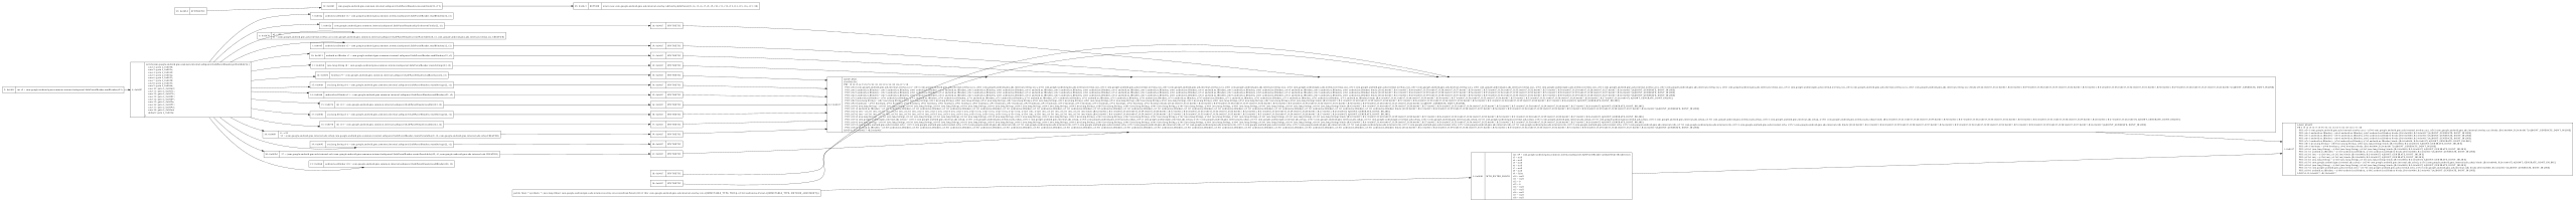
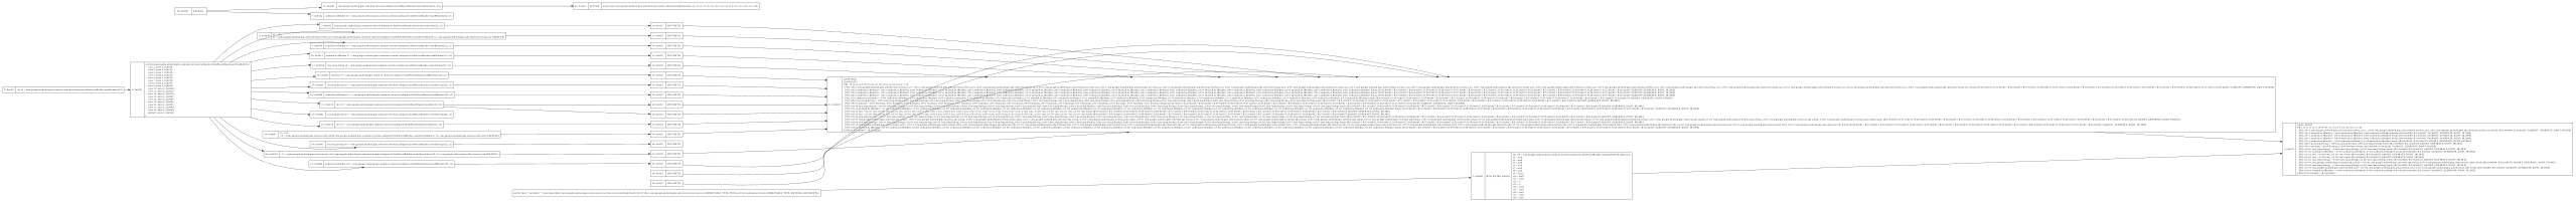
  digraph {
    fontname="PT Serif"
    rankdir=LR
    node [fontname="PT Serif" shape=record]
    edge [fontname="PT Serif"]
    n1 [label="{0\:\ 0x0000|MTH_ENTER_BLOCK\l|int r19 = com.google.android.gms.common.internal.safeparcel.SafeParcelReader.validateObjectHeader(r22)\lr3 = null\lr4 = null\lr5 = null\lr6 = null\lr7 = null\lr8 = null\lr9 = false\lr10 = null\lr11 = null\lr12 = 0\lr13 = 0\lr14 = null\lr15 = null\lr16 = null\lr17 = null\lr18 = null\l}"]
    n2 [label="{1\:\ 0x0017|LOOP_START\lPHI: r3 r4 r5 r6 r7 r8 r9 r10 r11 r12 r13 r14 r15 r16 r17 r18 \l  PHI: (r3v1 com.google.android.gms.ads.internal.overlay.zzc) = (r3v0 com.google.android.gms.ads.internal.overlay.zzc), (r3v2 com.google.android.gms.ads.internal.overlay.zzc) binds: [B:0:0x0000, B:24:0x0017] A[DONT_GENERATE, DONT_INLINE]\l  PHI: (r4v1 android.os.IBinder) = (r4v0 android.os.IBinder), (r4v2 android.os.IBinder) binds: [B:0:0x0000, B:24:0x0017] A[DONT_GENERATE, DONT_INLINE]\l  PHI: (r5v1 android.os.IBinder) = (r5v0 android.os.IBinder), (r5v2 android.os.IBinder) binds: [B:0:0x0000, B:24:0x0017] A[DONT_GENERATE, DONT_INLINE]\l  PHI: (r6v1 android.os.IBinder) = (r6v0 android.os.IBinder), (r6v2 android.os.IBinder) binds: [B:0:0x0000, B:24:0x0017] A[DONT_GENERATE, DONT_INLINE]\l  PHI: (r7v1 android.os.IBinder) = (r7v0 android.os.IBinder), (r7v2 android.os.IBinder) binds: [B:0:0x0000, B:24:0x0017] A[DONT_GENERATE, DONT_INLINE]\l  PHI: (r8v1 java.lang.String) = (r8v0 java.lang.String), (r8v2 java.lang.String) binds: [B:0:0x0000, B:24:0x0017] A[DONT_GENERATE, DONT_INLINE]\l  PHI: (r9v1 boolean) = (r9v0 boolean), (r9v2 boolean) binds: [B:0:0x0000, B:24:0x0017] A[DONT_GENERATE, DONT_INLINE]\l  PHI: (r10v1 java.lang.String) = (r10v0 java.lang.String), (r10v2 java.lang.String) binds: [B:0:0x0000, B:24:0x0017] A[DONT_GENERATE, DONT_INLINE]\l  PHI: (r11v1 android.os.IBinder) = (r11v0 android.os.IBinder), (r11v2 android.os.IBinder) binds: [B:0:0x0000, B:24:0x0017] A[DONT_GENERATE, DONT_INLINE]\l  PHI: (r12v1 int) = (r12v0 int), (r12v2 int) binds: [B:0:0x0000, B:24:0x0017] A[DONT_GENERATE, DONT_INLINE]\l  PHI: (r13v1 int) = (r13v0 int), (r13v2 int) binds: [B:0:0x0000, B:24:0x0017] A[DONT_GENERATE, DONT_INLINE]\l  PHI: (r14v1 java.lang.String) = (r14v0 java.lang.String), (r14v2 java.lang.String) binds: [B:0:0x0000, B:24:0x0017] A[DONT_GENERATE, DONT_INLINE]\l  PHI: (r15v1 com.google.android.gms.internal.ads.zzbaj) = (r15v0 com.google.android.gms.internal.ads.zzbaj), (r15v2 com.google.android.gms.internal.ads.zzbaj) binds: [B:0:0x0000, B:24:0x0017] A[DONT_GENERATE, DONT_INLINE]\l  PHI: (r16v1 java.lang.String) = (r16v0 java.lang.String), (r16v2 java.lang.String) binds: [B:0:0x0000, B:24:0x0017] A[DONT_GENERATE, DONT_INLINE]\l  PHI: (r17v1 com.google.android.gms.ads.internal.zzh) = (r17v0 com.google.android.gms.ads.internal.zzh), (r17v2 com.google.android.gms.ads.internal.zzh) binds: [B:0:0x0000, B:24:0x0017] A[DONT_GENERATE, DONT_INLINE]\l  PHI: (r18v1 android.os.IBinder) = (r18v0 android.os.IBinder), (r18v2 android.os.IBinder) binds: [B:0:0x0000, B:24:0x0017] A[DONT_GENERATE, DONT_INLINE]\lLOOP:0: B:1:0x0017\-\>B:24:0x0017\l}"]
    n3 [label="{3\:\ 0x001f|int r2 = com.google.android.gms.common.internal.safeparcel.SafeParcelReader.readHeader(r22)\l}"]
    n4 [label="{4\:\ 0x0027|switch(com.google.android.gms.common.internal.safeparcel.SafeParcelReader.getFieldId(r2)) \{\l    case 2: goto L_0x0030;\l    case 3: goto L_0x003c;\l    case 4: goto L_0x0043;\l    case 5: goto L_0x004a;\l    case 6: goto L_0x0051;\l    case 7: goto L_0x0058;\l    case 8: goto L_0x005f;\l    case 9: goto L_0x0066;\l    case 10: goto L_0x006d;\l    case 11: goto L_0x0074;\l    case 12: goto L_0x007b;\l    case 13: goto L_0x0082;\l    case 14: goto L_0x0089;\l    case 15: goto L_0x002a;\l    case 16: goto L_0x0095;\l    case 17: goto L_0x009d;\l    case 18: goto L_0x00ad;\l    default: goto L_0x002a;\l\}\l}"]
-   n5 [label="{25\:\ 0x00b5|SYNTHETIC\l}"]
+   n5 [label="{25\:\ 0x00b5|METHOD\l}"]
    n6 [label="{22\:\ 0x00b5|com.google.android.gms.common.internal.safeparcel.SafeParcelReader.ensureAtEnd(r22, r19)\l}"]
    n7 [label="{5\:\ 0x002a|com.google.android.gms.common.internal.safeparcel.SafeParcelReader.skipUnknownField(r22, r2)\l}"]
    n8 [label="{6\:\ 0x0030|r0 = r22\lr3 = (com.google.android.gms.ads.internal.overlay.zzc) com.google.android.gms.common.internal.safeparcel.SafeParcelReader.createParcelable(r0, r2, com.google.android.gms.ads.internal.overlay.zzc.CREATOR)\l}"]
    n9 [label="{8\:\ 0x0043|android.os.IBinder r5 = com.google.android.gms.common.internal.safeparcel.SafeParcelReader.readIBinder(r22, r2)\l}"]
    n10 [label="{9\:\ 0x004a|android.os.IBinder r6 = com.google.android.gms.common.internal.safeparcel.SafeParcelReader.readIBinder(r22, r2)\l}"]
    n11 [label="{10\:\ 0x0051|android.os.IBinder r7 = com.google.android.gms.common.internal.safeparcel.SafeParcelReader.readIBinder(r22, r2)\l}"]
    n12 [label="{11\:\ 0x0058|java.lang.String r8 = com.google.android.gms.common.internal.safeparcel.SafeParcelReader.createString(r22, r2)\l}"]
    n13 [label="{12\:\ 0x005f|boolean r9 = com.google.android.gms.common.internal.safeparcel.SafeParcelReader.readBoolean(r22, r2)\l}"]
    n14 [label="{13\:\ 0x0066|java.lang.String r10 = com.google.android.gms.common.internal.safeparcel.SafeParcelReader.createString(r22, r2)\l}"]
    n15 [label="{14\:\ 0x006d|android.os.IBinder r11 = com.google.android.gms.common.internal.safeparcel.SafeParcelReader.readIBinder(r22, r2)\l}"]
    n16 [label="{15\:\ 0x0074|int r12 = com.google.android.gms.common.internal.safeparcel.SafeParcelReader.readInt(r22, r2)\l}"]
    n17 [label="{16\:\ 0x007b|int r13 = com.google.android.gms.common.internal.safeparcel.SafeParcelReader.readInt(r22, r2)\l}"]
    n18 [label="{17\:\ 0x0082|java.lang.String r14 = com.google.android.gms.common.internal.safeparcel.SafeParcelReader.createString(r22, r2)\l}"]
    n19 [label="{18\:\ 0x0089|r0 = r22\lr15 = (com.google.android.gms.internal.ads.zzbaj) com.google.android.gms.common.internal.safeparcel.SafeParcelReader.createParcelable(r0, r2, com.google.android.gms.internal.ads.zzbaj.CREATOR)\l}"]
    n20 [label="{19\:\ 0x0095|java.lang.String r16 = com.google.android.gms.common.internal.safeparcel.SafeParcelReader.createString(r22, r2)\l}"]
    n21 [label="{20\:\ 0x009d|r17 = (com.google.android.gms.ads.internal.zzh) com.google.android.gms.common.internal.safeparcel.SafeParcelReader.createParcelable(r22, r2, com.google.android.gms.ads.internal.zzh.CREATOR)\l}"]
    n22 [label="{21\:\ 0x00ad|android.os.IBinder r18 = com.google.android.gms.common.internal.safeparcel.SafeParcelReader.readIBinder(r22, r2)\l}"]
    n23 [label="{26\:\ 0x0017|SYNTHETIC\l}"]
+   n24 [label="{27\:\ 0x0017|SYNTHETIC\l}"]
    n25 [label="{29\:\ 0x0017|SYNTHETIC\l}"]
    n26 [label="{31\:\ 0x0017|SYNTHETIC\l}"]
    n27 [label="{32\:\ 0x0017|SYNTHETIC\l}"]
    n28 [label="{33\:\ 0x0017|SYNTHETIC\l}"]
    n29 [label="{34\:\ 0x0017|SYNTHETIC\l}"]
    n30 [label="{35\:\ 0x0017|SYNTHETIC\l}"]
    n31 [label="{36\:\ 0x0017|SYNTHETIC\l}"]
    n32 [label="{37\:\ 0x0017|SYNTHETIC\l}"]
    n33 [label="{38\:\ 0x0017|SYNTHETIC\l}"]
    n34 [label="{39\:\ 0x0017|SYNTHETIC\l}"]
    n35 [label="{40\:\ 0x0017|SYNTHETIC\l}"]
    n36 [label="{41\:\ 0x0017|SYNTHETIC\l}"]
+   n37 [label="{42\:\ 0x0017|SYNTHETIC\l}"]
    n38 [label="{24\:\ 0x0017|LOOP_END\lSYNTHETIC\lPHI: r3 r4 r5 r6 r7 r8 r9 r10 r11 r12 r13 r14 r15 r16 r17 r18 \l  PHI: (r3v2 com.google.android.gms.ads.internal.overlay.zzc) = (r3v1 com.google.android.gms.ads.internal.overlay.zzc), (r3v1 com.google.android.gms.ads.internal.overlay.zzc), (r3v1 com.google.android.gms.ads.internal.overlay.zzc), (r3v1 com.google.android.gms.ads.internal.overlay.zzc), (r3v1 com.google.android.gms.ads.internal.overlay.zzc), (r3v1 com.google.android.gms.ads.internal.overlay.zzc), (r3v1 com.google.android.gms.ads.internal.overlay.zzc), (r3v1 com.google.android.gms.ads.internal.overlay.zzc), (r3v1 com.google.android.gms.ads.internal.overlay.zzc), (r3v1 com.google.android.gms.ads.internal.overlay.zzc), (r3v1 com.google.android.gms.ads.internal.overlay.zzc), (r3v1 com.google.android.gms.ads.internal.overlay.zzc), (r3v1 com.google.android.gms.ads.internal.overlay.zzc), (r3v1 com.google.android.gms.ads.internal.overlay.zzc), (r3v1 com.google.android.gms.ads.internal.overlay.zzc), (r3v4 com.google.android.gms.ads.internal.overlay.zzc), (r3v1 com.google.android.gms.ads.internal.overlay.zzc) binds: [B:42:0x0017, B:41:0x0017, B:40:0x0017, B:39:0x0017, B:38:0x0017, B:37:0x0017, B:36:0x0017, B:35:0x0017, B:34:0x0017, B:33:0x0017, B:32:0x0017, B:31:0x0017, B:30:0x0017, B:29:0x0017, B:28:0x0017, B:27:0x0017, B:26:0x0017] A[DONT_GENERATE, DONT_INLINE]\l  PHI: (r4v2 android.os.IBinder) = (r4v1 android.os.IBinder), (r4v1 android.os.IBinder), (r4v1 android.os.IBinder), (r4v1 android.os.IBinder), (r4v1 android.os.IBinder), (r4v1 android.os.IBinder), (r4v1 android.os.IBinder), (r4v1 android.os.IBinder), (r4v1 android.os.IBinder), (r4v1 android.os.IBinder), (r4v1 android.os.IBinder), (r4v1 android.os.IBinder), (r4v1 android.os.IBinder), (r4v1 android.os.IBinder), (r4v3 android.os.IBinder), (r4v1 android.os.IBinder), (r4v1 android.os.IBinder) binds: [B:42:0x0017, B:41:0x0017, B:40:0x0017, B:39:0x0017, B:38:0x0017, B:37:0x0017, B:36:0x0017, B:35:0x0017, B:34:0x0017, B:33:0x0017, B:32:0x0017, B:31:0x0017, B:30:0x0017, B:29:0x0017, B:28:0x0017, B:27:0x0017, B:26:0x0017] A[DONT_GENERATE, DONT_INLINE]\l  PHI: (r5v2 android.os.IBinder) = (r5v1 android.os.IBinder), (r5v1 android.os.IBinder), (r5v1 android.os.IBinder), (r5v1 android.os.IBinder), (r5v1 android.os.IBinder), (r5v1 android.os.IBinder), (r5v1 android.os.IBinder), (r5v1 android.os.IBinder), (r5v1 android.os.IBinder), (r5v1 android.os.IBinder), (r5v1 android.os.IBinder), (r5v1 android.os.IBinder), (r5v1 android.os.IBinder), (r5v3 android.os.IBinder), (r5v1 android.os.IBinder), (r5v1 android.os.IBinder), (r5v1 android.os.IBinder) binds: [B:42:0x0017, B:41:0x0017, B:40:0x0017, B:39:0x0017, B:38:0x0017, B:37:0x0017, B:36:0x0017, B:35:0x0017, B:34:0x0017, B:33:0x0017, B:32:0x0017, B:31:0x0017, B:30:0x0017, B:29:0x0017, B:28:0x0017, B:27:0x0017, B:26:0x0017] A[DONT_GENERATE, DONT_INLINE]\l  PHI: (r6v2 android.os.IBinder) = (r6v1 android.os.IBinder), (r6v1 android.os.IBinder), (r6v1 android.os.IBinder), (r6v1 android.os.IBinder), (r6v1 android.os.IBinder), (r6v1 android.os.IBinder), (r6v1 android.os.IBinder), (r6v1 android.os.IBinder), (r6v1 android.os.IBinder), (r6v1 android.os.IBinder), (r6v1 android.os.IBinder), (r6v1 android.os.IBinder), (r6v3 android.os.IBinder), (r6v1 android.os.IBinder), (r6v1 android.os.IBinder), (r6v1 android.os.IBinder), (r6v1 android.os.IBinder) binds: [B:42:0x0017, B:41:0x0017, B:40:0x0017, B:39:0x0017, B:38:0x0017, B:37:0x0017, B:36:0x0017, B:35:0x0017, B:34:0x0017, B:33:0x0017, B:32:0x0017, B:31:0x0017, B:30:0x0017, B:29:0x0017, B:28:0x0017, B:27:0x0017, B:26:0x0017] A[DONT_GENERATE, DONT_INLINE]\l  PHI: (r7v2 android.os.IBinder) = (r7v1 android.os.IBinder), (r7v1 android.os.IBinder), (r7v1 android.os.IBinder), (r7v1 android.os.IBinder), (r7v1 android.os.IBinder), (r7v1 android.os.IBinder), (r7v1 android.os.IBinder), (r7v1 android.os.IBinder), (r7v1 android.os.IBinder), (r7v1 android.os.IBinder), (r7v1 android.os.IBinder), (r7v3 android.os.IBinder), (r7v1 android.os.IBinder), (r7v1 android.os.IBinder), (r7v1 android.os.IBinder), (r7v1 android.os.IBinder), (r7v1 android.os.IBinder) binds: [B:42:0x0017, B:41:0x0017, B:40:0x0017, B:39:0x0017, B:38:0x0017, B:37:0x0017, B:36:0x0017, B:35:0x0017, B:34:0x0017, B:33:0x0017, B:32:0x0017, B:31:0x0017, B:30:0x0017, B:29:0x0017, B:28:0x0017, B:27:0x0017, B:26:0x0017] A[DONT_GENERATE, DONT_INLINE]\l  PHI: (r8v2 java.lang.String) = (r8v1 java.lang.String), (r8v1 java.lang.String), (r8v1 java.lang.String), (r8v1 java.lang.String), (r8v1 java.lang.String), (r8v1 java.lang.String), (r8v1 java.lang.String), (r8v1 java.lang.String), (r8v1 java.lang.String), (r8v1 java.lang.String), (r8v3 java.lang.String), (r8v1 java.lang.String), (r8v1 java.lang.String), (r8v1 java.lang.String), (r8v1 java.lang.String), (r8v1 java.lang.String), (r8v1 java.lang.String) binds: [B:42:0x0017, B:41:0x0017, B:40:0x0017, B:39:0x0017, B:38:0x0017, B:37:0x0017, B:36:0x0017, B:35:0x0017, B:34:0x0017, B:33:0x0017, B:32:0x0017, B:31:0x0017, B:30:0x0017, B:29:0x0017, B:28:0x0017, B:27:0x0017, B:26:0x0017] A[DONT_GENERATE, DONT_INLINE]\l  PHI: (r9v2 boolean) = (r9v1 boolean), (r9v1 boolean), (r9v1 boolean), (r9v1 boolean), (r9v1 boolean), (r9v1 boolean), (r9v1 boolean), (r9v1 boolean), (r9v1 boolean), (r9v3 boolean), (r9v1 boolean), (r9v1 boolean), (r9v1 boolean), (r9v1 boolean), (r9v1 boolean), (r9v1 boolean), (r9v1 boolean) binds: [B:42:0x0017, B:41:0x0017, B:40:0x0017, B:39:0x0017, B:38:0x0017, B:37:0x0017, B:36:0x0017, B:35:0x0017, B:34:0x0017, B:33:0x0017, B:32:0x0017, B:31:0x0017, B:30:0x0017, B:29:0x0017, B:28:0x0017, B:27:0x0017, B:26:0x0017] A[DONT_GENERATE, DONT_INLINE]\l  PHI: (r10v2 java.lang.String) = (r10v1 java.lang.String), (r10v1 java.lang.String), (r10v1 java.lang.String), (r10v1 java.lang.String), (r10v1 java.lang.String), (r10v1 java.lang.String), (r10v1 java.lang.String), (r10v1 java.lang.String), (r10v3 java.lang.String), (r10v1 java.lang.String), (r10v1 java.lang.String), (r10v1 java.lang.String), (r10v1 java.lang.String), (r10v1 java.lang.String), (r10v1 java.lang.String), (r10v1 java.lang.String), (r10v1 java.lang.String) binds: [B:42:0x0017, B:41:0x0017, B:40:0x0017, B:39:0x0017, B:38:0x0017, B:37:0x0017, B:36:0x0017, B:35:0x0017, B:34:0x0017, B:33:0x0017, B:32:0x0017, B:31:0x0017, B:30:0x0017, B:29:0x0017, B:28:0x0017, B:27:0x0017, B:26:0x0017] A[DONT_GENERATE, DONT_INLINE]\l  PHI: (r11v2 android.os.IBinder) = (r11v1 android.os.IBinder), (r11v1 android.os.IBinder), (r11v1 android.os.IBinder), (r11v1 android.os.IBinder), (r11v1 android.os.IBinder), (r11v1 android.os.IBinder), (r11v1 android.os.IBinder), (r11v3 android.os.IBinder), (r11v1 android.os.IBinder), (r11v1 android.os.IBinder), (r11v1 android.os.IBinder), (r11v1 android.os.IBinder), (r11v1 android.os.IBinder), (r11v1 android.os.IBinder), (r11v1 android.os.IBinder), (r11v1 android.os.IBinder), (r11v1 android.os.IBinder) binds: [B:42:0x0017, B:41:0x0017, B:40:0x0017, B:39:0x0017, B:38:0x0017, B:37:0x0017, B:36:0x0017, B:35:0x0017, B:34:0x0017, B:33:0x0017, B:32:0x0017, B:31:0x0017, B:30:0x0017, B:29:0x0017, B:28:0x0017, B:27:0x0017, B:26:0x0017] A[DONT_GENERATE, DONT_INLINE]\l  PHI: (r12v2 int) = (r12v1 int), (r12v1 int), (r12v1 int), (r12v1 int), (r12v1 int), (r12v1 int), (r12v3 int), (r12v1 int), (r12v1 int), (r12v1 int), (r12v1 int), (r12v1 int), (r12v1 int), (r12v1 int), (r12v1 int), (r12v1 int), (r12v1 int) binds: [B:42:0x0017, B:41:0x0017, B:40:0x0017, B:39:0x0017, B:38:0x0017, B:37:0x0017, B:36:0x0017, B:35:0x0017, B:34:0x0017, B:33:0x0017, B:32:0x0017, B:31:0x0017, B:30:0x0017, B:29:0x0017, B:28:0x0017, B:27:0x0017, B:26:0x0017] A[DONT_GENERATE, DONT_INLINE]\l  PHI: (r13v2 int) = (r13v1 int), (r13v1 int), (r13v1 int), (r13v1 int), (r13v1 int), (r13v3 int), (r13v1 int), (r13v1 int), (r13v1 int), (r13v1 int), (r13v1 int), (r13v1 int), (r13v1 int), (r13v1 int), (r13v1 int), (r13v1 int), (r13v1 int) binds: [B:42:0x0017, B:41:0x0017, B:40:0x0017, B:39:0x0017, B:38:0x0017, B:37:0x0017, B:36:0x0017, B:35:0x0017, B:34:0x0017, B:33:0x0017, B:32:0x0017, B:31:0x0017, B:30:0x0017, B:29:0x0017, B:28:0x0017, B:27:0x0017, B:26:0x0017] A[DONT_GENERATE, DONT_INLINE]\l  PHI: (r14v2 java.lang.String) = (r14v1 java.lang.String), (r14v1 java.lang.String), (r14v1 java.lang.String), (r14v1 java.lang.String), (r14v3 java.lang.String), (r14v1 java.lang.String), (r14v1 java.lang.String), (r14v1 java.lang.String), (r14v1 java.lang.String), (r14v1 java.lang.String), (r14v1 java.lang.String), (r14v1 java.lang.String), (r14v1 java.lang.String), (r14v1 java.lang.String), (r14v1 java.lang.String), (r14v1 java.lang.String), (r14v1 java.lang.String) binds: [B:42:0x0017, B:41:0x0017, B:40:0x0017, B:39:0x0017, B:38:0x0017, B:37:0x0017, B:36:0x0017, B:35:0x0017, B:34:0x0017, B:33:0x0017, B:32:0x0017, B:31:0x0017, B:30:0x0017, B:29:0x0017, B:28:0x0017, B:27:0x0017, B:26:0x0017] A[DONT_GENERATE, DONT_INLINE]\l  PHI: (r15v2 com.google.android.gms.internal.ads.zzbaj) = (r15v1 com.google.android.gms.internal.ads.zzbaj), (r15v1 com.google.android.gms.internal.ads.zzbaj), (r15v1 com.google.android.gms.internal.ads.zzbaj), (r15v4 com.google.android.gms.internal.ads.zzbaj), (r15v1 com.google.android.gms.internal.ads.zzbaj), (r15v1 com.google.android.gms.internal.ads.zzbaj), (r15v1 com.google.android.gms.internal.ads.zzbaj), (r15v1 com.google.android.gms.internal.ads.zzbaj), (r15v1 com.google.android.gms.internal.ads.zzbaj), (r15v1 com.google.android.gms.internal.ads.zzbaj), (r15v1 com.google.android.gms.internal.ads.zzbaj), (r15v1 com.google.android.gms.internal.ads.zzbaj), (r15v1 com.google.android.gms.internal.ads.zzbaj), (r15v1 com.google.android.gms.internal.ads.zzbaj), (r15v1 com.google.android.gms.internal.ads.zzbaj), (r15v1 com.google.android.gms.internal.ads.zzbaj), (r15v1 com.google.android.gms.internal.ads.zzbaj) binds: [B:42:0x0017, B:41:0x0017, B:40:0x0017, B:39:0x0017, B:38:0x0017, B:37:0x0017, B:36:0x0017, B:35:0x0017, B:34:0x0017, B:33:0x0017, B:32:0x0017, B:31:0x0017, B:30:0x0017, B:29:0x0017, B:28:0x0017, B:27:0x0017, B:26:0x0017] A[DONT_GENERATE, DONT_INLINE]\l  PHI: (r16v2 java.lang.String) = (r16v1 java.lang.String), (r16v1 java.lang.String), (r16v3 java.lang.String), (r16v1 java.lang.String), (r16v1 java.lang.String), (r16v1 java.lang.String), (r16v1 java.lang.String), (r16v1 java.lang.String), (r16v1 java.lang.String), (r16v1 java.lang.String), (r16v1 java.lang.String), (r16v1 java.lang.String), (r16v1 java.lang.String), (r16v1 java.lang.String), (r16v1 java.lang.String), (r16v1 java.lang.String), (r16v1 java.lang.String) binds: [B:42:0x0017, B:41:0x0017, B:40:0x0017, B:39:0x0017, B:38:0x0017, B:37:0x0017, B:36:0x0017, B:35:0x0017, B:34:0x0017, B:33:0x0017, B:32:0x0017, B:31:0x0017, B:30:0x0017, B:29:0x0017, B:28:0x0017, B:27:0x0017, B:26:0x0017] A[DONT_GENERATE, DONT_INLINE]\l  PHI: (r17v2 com.google.android.gms.ads.internal.zzh) = (r17v1 com.google.android.gms.ads.internal.zzh), (r17v4 com.google.android.gms.ads.internal.zzh), (r17v1 com.google.android.gms.ads.internal.zzh), (r17v1 com.google.android.gms.ads.internal.zzh), (r17v1 com.google.android.gms.ads.internal.zzh), (r17v1 com.google.android.gms.ads.internal.zzh), (r17v1 com.google.android.gms.ads.internal.zzh), (r17v1 com.google.android.gms.ads.internal.zzh), (r17v1 com.google.android.gms.ads.internal.zzh), (r17v1 com.google.android.gms.ads.internal.zzh), (r17v1 com.google.android.gms.ads.internal.zzh), (r17v1 com.google.android.gms.ads.internal.zzh), (r17v1 com.google.android.gms.ads.internal.zzh), (r17v1 com.google.android.gms.ads.internal.zzh), (r17v1 com.google.android.gms.ads.internal.zzh), (r17v1 com.google.android.gms.ads.internal.zzh), (r17v1 com.google.android.gms.ads.internal.zzh) binds: [B:42:0x0017, B:41:0x0017, B:40:0x0017, B:39:0x0017, B:38:0x0017, B:37:0x0017, B:36:0x0017, B:35:0x0017, B:34:0x0017, B:33:0x0017, B:32:0x0017, B:31:0x0017, B:30:0x0017, B:29:0x0017, B:28:0x0017, B:27:0x0017, B:26:0x0017] A[DONT_GENERATE, DONT_INLINE]\l  PHI: (r18v2 android.os.IBinder) = (r18v3 android.os.IBinder), (r18v1 android.os.IBinder), (r18v1 android.os.IBinder), (r18v1 android.os.IBinder), (r18v1 android.os.IBinder), (r18v1 android.os.IBinder), (r18v1 android.os.IBinder), (r18v1 android.os.IBinder), (r18v1 android.os.IBinder), (r18v1 android.os.IBinder), (r18v1 android.os.IBinder), (r18v1 android.os.IBinder), (r18v1 android.os.IBinder), (r18v1 android.os.IBinder), (r18v1 android.os.IBinder), (r18v1 android.os.IBinder), (r18v1 android.os.IBinder) binds: [B:42:0x0017, B:41:0x0017, B:40:0x0017, B:39:0x0017, B:38:0x0017, B:37:0x0017, B:36:0x0017, B:35:0x0017, B:34:0x0017, B:33:0x0017, B:32:0x0017, B:31:0x0017, B:30:0x0017, B:29:0x0017, B:28:0x0017, B:27:0x0017, B:26:0x0017] A[DONT_GENERATE, DONT_INLINE]\lLOOP:0: B:1:0x0017\-\>B:24:0x0017\l}"]
    n39 [label="{28\:\ 0x0017|SYNTHETIC\l}"]
    n40 [label="{30\:\ 0x0017|SYNTHETIC\l}"]
    n41 [label="{23\:\ 0x00c1|RETURN\l|return new com.google.android.gms.ads.internal.overlay.AdOverlayInfoParcel(r3, r4, r5, r6, r7, r8, r9, r10, r11, r12, r13, r14, r15, r16, r17, r18)\l}"]
    n42 [label="{public final \/* synthetic *\/ java.lang.Object com.google.android.gms.ads.internal.overlay.zzn.createFromParcel((r21v0 'this' com.google.android.gms.ads.internal.overlay.zzn A[IMMUTABLE_TYPE, THIS]), (r22v0 android.os.Parcel A[IMMUTABLE_TYPE, METHOD_ARGUMENT])) }"]
    n1 -> n2
    n3 -> n4
    n4 -> n7
    n4 -> n8
    n4 -> n9
-   n4 -> n10
+   n5 -> n10
    n4 -> n11
    n4 -> n12
    n4 -> n13
    n4 -> n14
    n4 -> n15
    n4 -> n16
    n4 -> n17
    n4 -> n18
-   n4 -> n19
    n4 -> n20
    n4 -> n21
    n4 -> n22
    n5 -> n6
    n6 -> n41
    n7 -> n23
+   n8 -> n24
    n9 -> n25
    n11 -> n26
    n12 -> n27
    n13 -> n28
    n14 -> n29
    n15 -> n30
    n16 -> n31
    n17 -> n32
-   n18 -> n33
+   n16 -> n33
    n19 -> n34
    n20 -> n35
    n21 -> n36
+   n22 -> n37
    n23 -> n38
+   n24 -> n38
    n25 -> n38
    n26 -> n38
    n27 -> n38
    n28 -> n38
    n29 -> n38
    n30 -> n38
    n31 -> n38
    n32 -> n38
    n33 -> n38
    n34 -> n38
    n36 -> n38
+   n37 -> n38
    n38 -> n2
    n39 -> n38
    n40 -> n38
    n42 -> n1
  }
